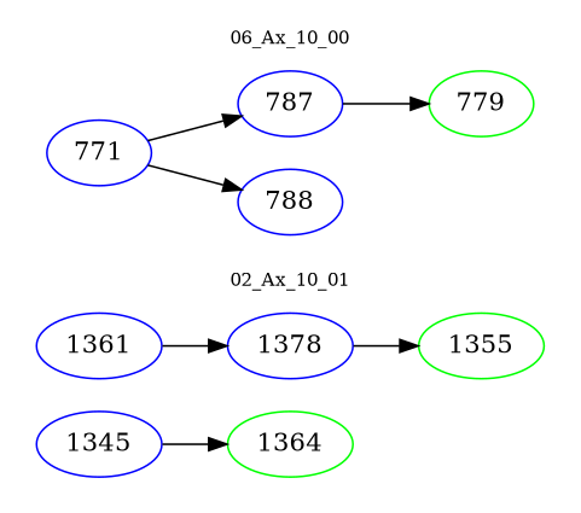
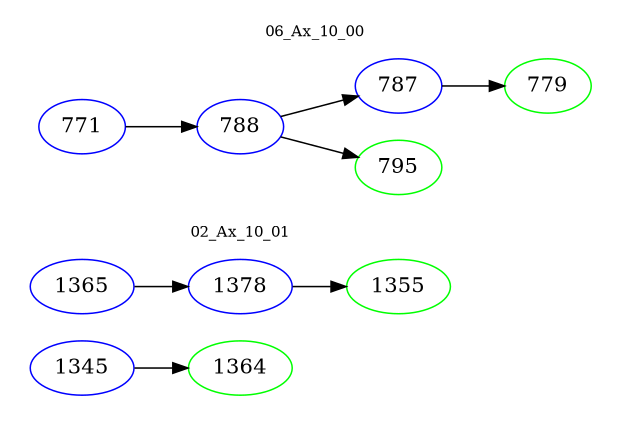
  digraph {
    rankdir=LR
    node [color=blue]
    edge [color=black]
-   n1 [label=1361]
+   n1 [label=1365]
    n2 [label=1345]
    n3 [label=1378]
    n4 [color=green label=1355]
    n5 [color=green label=1364]
    n6 [label=788]
    n7 [label=771]
+   n8 [color=green label=795]
    n9 [label=787]
    n10 [color=green label=779]
    subgraph cluster_1 {
      color=white
      fontsize=10
      label="02_Ax_10_01"
      n1
      n2
      n3
      n4
      n5
    }
    subgraph cluster_2 {
      color=white
      fontsize=10
      label="06_Ax_10_00"
      n6
      n7
+     n8
      n9
      n10
    }
    n1 -> n3
    n2 -> n5
    n3 -> n4
-   n7 -> n9
+   n6 -> n8
+   n6 -> n9
    n7 -> n6
    n9 -> n10
  }
